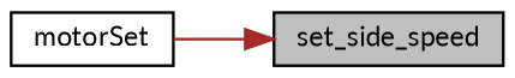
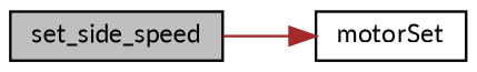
  digraph {
    rankdir=LR
    fontname=Lato
    node [color=black fontname=Lato fontsize=10 shape=record style=filled]
    n1 [fillcolor=grey75 fontcolor=black height=0.2 label=set_side_speed width=0.4]
    n2 [fillcolor=white height=0.2 label=motorSet width=0.4]
-   n2 -> n1 [color=brown fontname=Lato fontsize=10 labelfontname=Helvetica labelfontsize=10 style=solid]
+   n1 -> n2 [color=brown fontname=Lato fontsize=10 labelfontname=Helvetica labelfontsize=10 style=solid]
  }
